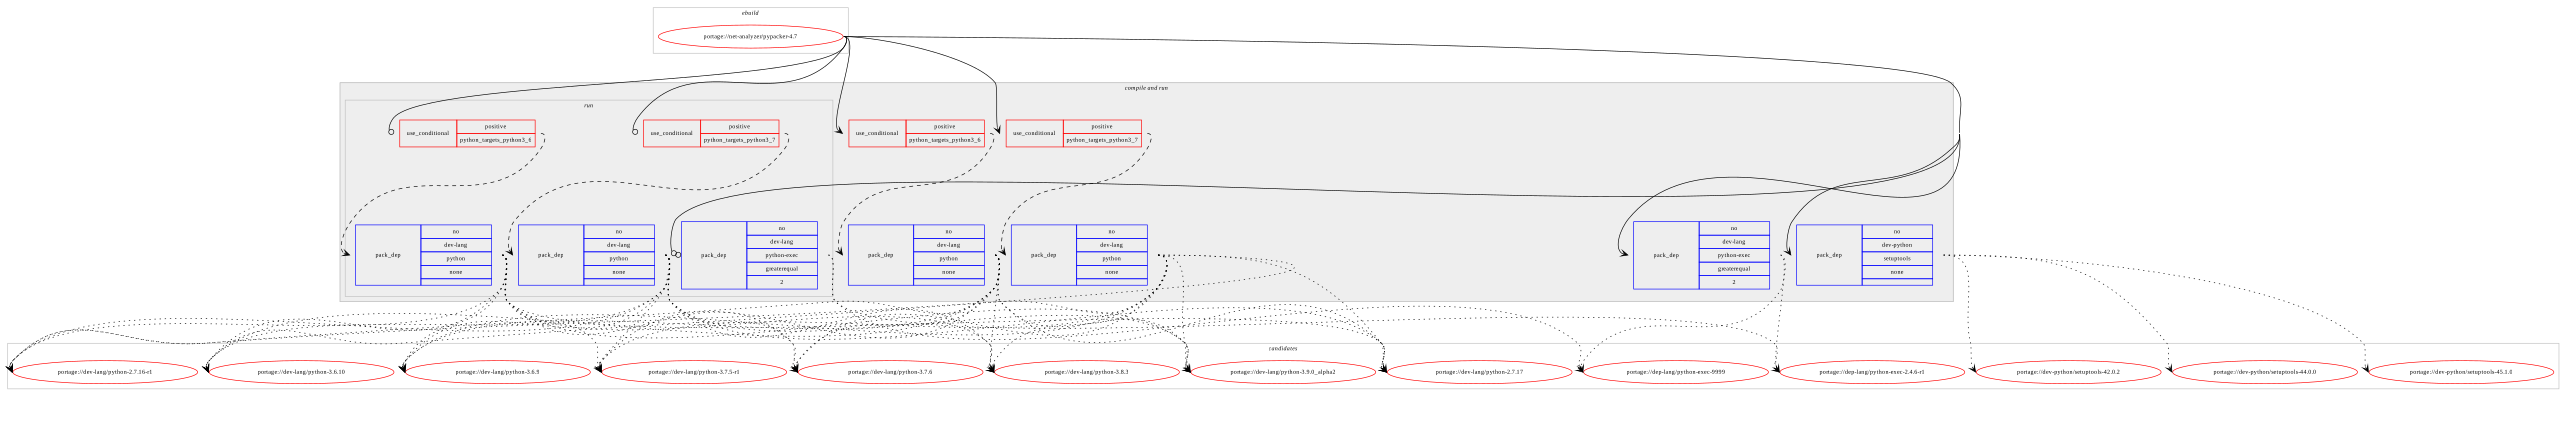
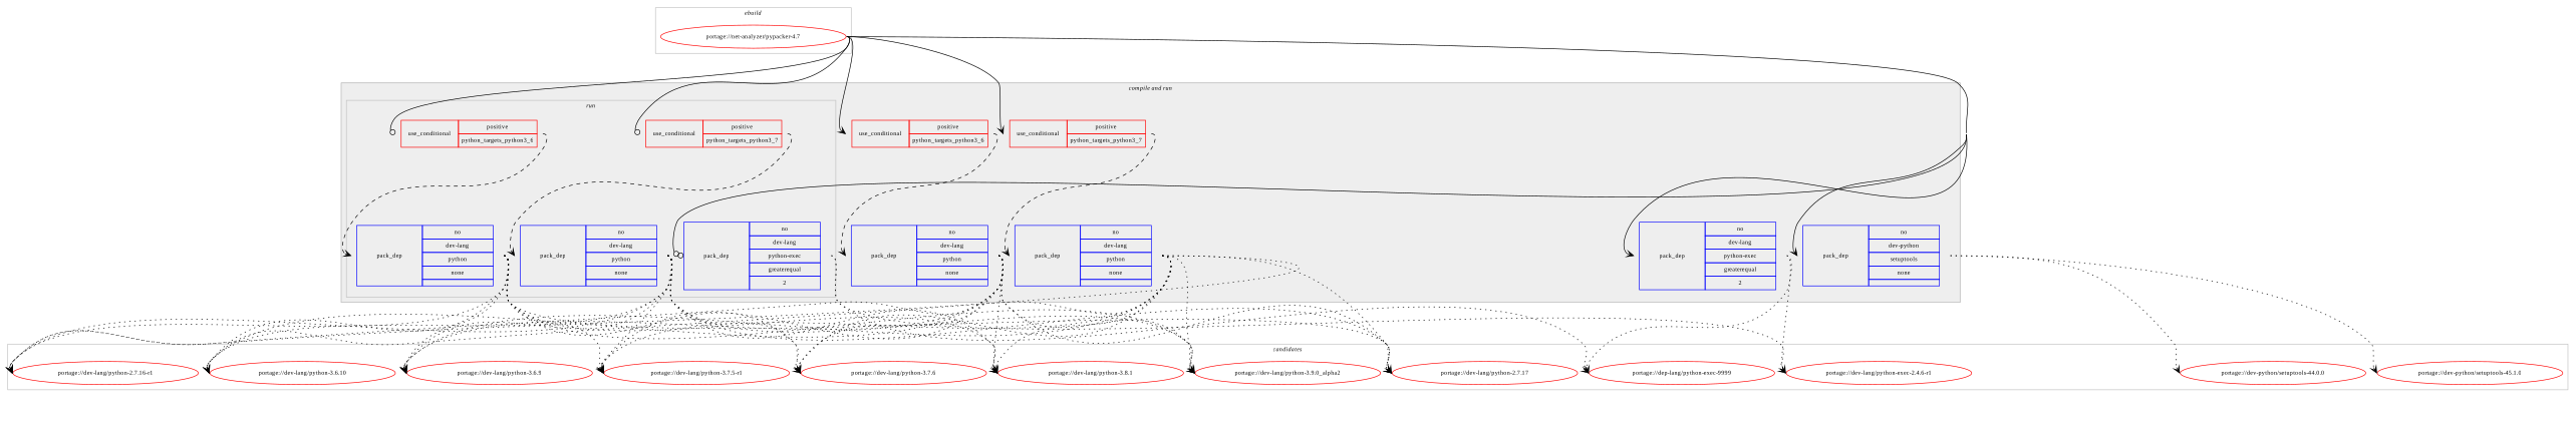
  digraph {
    compound=true
    concentrate=true
    fontname="Liberation Serif"
    fontsize=10
    newrank=true
    rankdir=TB
    ranksep=1.5
    node [color=red fontname="Liberation Serif" fontsize=10]
    edge [arrowhead=vee fontname="Liberation Serif" headport=w style=dotted tailport=e weight=100]
    n1 [label="portage://net-analyzer/pypacker-4.7" width=4]
    n2 [color=blue label=<<TABLE BORDER="0" CELLBORDER="1" CELLSPACING="0" CELLPADDING="4" WIDTH="220"><TR><TD ROWSPAN="6" CELLPADDING="30">pack_dep</TD></TR><TR><TD WIDTH="110">no</TD></TR><TR><TD>dev-lang</TD></TR><TR><TD>python</TD></TR><TR><TD>none</TD></TR><TR><TD></TD></TR></TABLE>> shape=none]
    n3 [label=<<TABLE BORDER="0" CELLBORDER="1" CELLSPACING="0" CELLPADDING="4"><TR><TD ROWSPAN="3" CELLPADDING="10">use_conditional</TD></TR><TR><TD>positive</TD></TR><TR><TD>python_targets_python3_6</TD></TR></TABLE>> shape=none]
    n4 [color=blue label=<<TABLE BORDER="0" CELLBORDER="1" CELLSPACING="0" CELLPADDING="4" WIDTH="220"><TR><TD ROWSPAN="6" CELLPADDING="30">pack_dep</TD></TR><TR><TD WIDTH="110">no</TD></TR><TR><TD>dev-lang</TD></TR><TR><TD>python</TD></TR><TR><TD>none</TD></TR><TR><TD></TD></TR></TABLE>> shape=none]
    n5 [label=<<TABLE BORDER="0" CELLBORDER="1" CELLSPACING="0" CELLPADDING="4"><TR><TD ROWSPAN="3" CELLPADDING="10">use_conditional</TD></TR><TR><TD>positive</TD></TR><TR><TD>python_targets_python3_7</TD></TR></TABLE>> shape=none]
    n6 [color=blue label=<<TABLE BORDER="0" CELLBORDER="1" CELLSPACING="0" CELLPADDING="4" WIDTH="220"><TR><TD ROWSPAN="6" CELLPADDING="30">pack_dep</TD></TR><TR><TD WIDTH="110">no</TD></TR><TR><TD>dev-lang</TD></TR><TR><TD>python-exec</TD></TR><TR><TD>greaterequal</TD></TR><TR><TD>2</TD></TR></TABLE>> shape=none]
    n7 [color=blue label=<<TABLE BORDER="0" CELLBORDER="1" CELLSPACING="0" CELLPADDING="4" WIDTH="220"><TR><TD ROWSPAN="6" CELLPADDING="30">pack_dep</TD></TR><TR><TD WIDTH="110">no</TD></TR><TR><TD>dev-python</TD></TR><TR><TD>setuptools</TD></TR><TR><TD>none</TD></TR><TR><TD></TD></TR></TABLE>> shape=none]
    n8 [color=blue label=<<TABLE BORDER="0" CELLBORDER="1" CELLSPACING="0" CELLPADDING="4" WIDTH="220"><TR><TD ROWSPAN="6" CELLPADDING="30">pack_dep</TD></TR><TR><TD WIDTH="110">no</TD></TR><TR><TD>dev-lang</TD></TR><TR><TD>python</TD></TR><TR><TD>none</TD></TR><TR><TD></TD></TR></TABLE>> shape=none]
    n9 [label=<<TABLE BORDER="0" CELLBORDER="1" CELLSPACING="0" CELLPADDING="4"><TR><TD ROWSPAN="3" CELLPADDING="10">use_conditional</TD></TR><TR><TD>positive</TD></TR><TR><TD>python_targets_python3_6</TD></TR></TABLE>> shape=none]
    n10 [color=blue label=<<TABLE BORDER="0" CELLBORDER="1" CELLSPACING="0" CELLPADDING="4" WIDTH="220"><TR><TD ROWSPAN="6" CELLPADDING="30">pack_dep</TD></TR><TR><TD WIDTH="110">no</TD></TR><TR><TD>dev-lang</TD></TR><TR><TD>python</TD></TR><TR><TD>none</TD></TR><TR><TD></TD></TR></TABLE>> shape=none]
    n11 [label=<<TABLE BORDER="0" CELLBORDER="1" CELLSPACING="0" CELLPADDING="4"><TR><TD ROWSPAN="3" CELLPADDING="10">use_conditional</TD></TR><TR><TD>positive</TD></TR><TR><TD>python_targets_python3_7</TD></TR></TABLE>> shape=none]
    n12 [color=blue label=<<TABLE BORDER="0" CELLBORDER="1" CELLSPACING="0" CELLPADDING="4" WIDTH="220"><TR><TD ROWSPAN="6" CELLPADDING="30">pack_dep</TD></TR><TR><TD WIDTH="110">no</TD></TR><TR><TD>dev-lang</TD></TR><TR><TD>python-exec</TD></TR><TR><TD>greaterequal</TD></TR><TR><TD>2</TD></TR></TABLE>> shape=none]
    n13 [label="portage://dev-lang/python-3.9.0_alpha2" width=4]
-   n14 [label="portage://dev-lang/python-3.8.3" width=4]
+   n14 [label="portage://dev-lang/python-3.8.1" width=4]
    n15 [label="portage://dev-lang/python-3.7.6" width=4]
    n16 [label="portage://dev-lang/python-3.7.5-r1" width=4]
    n17 [label="portage://dev-lang/python-3.6.9" width=4]
    n18 [label="portage://dev-lang/python-3.6.10" width=4]
    n19 [label="portage://dev-lang/python-2.7.16-r1" width=4]
    n20 [label="portage://dev-lang/python-2.7.17" width=4]
    n21 [label="portage://dep-lang/python-exec-9999" width=4]
-   n22 [label="portage://dep-lang/python-exec-2.4.6-r1" width=4]
+   n22 [label="portage://dev-lang/python-exec-2.4.6-r1" width=4]
    n23 [label="portage://dev-python/setuptools-45.1.0" width=4]
    n24 [label="portage://dev-python/setuptools-44.0.0" width=4]
-   n25 [label="portage://dev-python/setuptools-42.0.2" width=4]
    subgraph cluster_1 {
      color=gray
      label=<<i>ebuild</i>>
      rank=same
      n1
    }
    subgraph cluster_2 {
      color=gray
      label=<<i>dependencies</i>>
      subgraph cluster_3 {
        color=gray
        fillcolor="#eeeeee"
        label=<<i>compile</i>>
        style=filled
        subgraph sub_4 {
          color=gray
          fillcolor="#eeeeee"
          label=<<i>compile</i>>
          style=filled
          n3
          subgraph sub_5 {
            color=gray
            fillcolor="#eeeeee"
            label=<<i>compile</i>>
            style=filled
            n2
          }
        }
        subgraph sub_6 {
          color=gray
          fillcolor="#eeeeee"
          label=<<i>compile</i>>
          style=filled
          n5
          subgraph sub_7 {
            color=gray
            fillcolor="#eeeeee"
            label=<<i>compile</i>>
            style=filled
            n4
          }
        }
        subgraph sub_8 {
          color=gray
          fillcolor="#eeeeee"
          label=<<i>compile</i>>
          style=filled
          n6
        }
        subgraph sub_9 {
          color=gray
          fillcolor="#eeeeee"
          label=<<i>compile</i>>
          style=filled
          n7
        }
      }
      subgraph cluster_10 {
        color=gray
        fillcolor="#eeeeee"
        label=<<i>compile and run</i>>
        style=filled
      }
      subgraph cluster_11 {
        color=gray
        fillcolor="#eeeeee"
        label=<<i>run</i>>
        style=filled
        subgraph sub_12 {
          color=gray
          fillcolor="#eeeeee"
          label=<<i>run</i>>
          style=filled
          n9
          subgraph sub_13 {
            color=gray
            fillcolor="#eeeeee"
            label=<<i>run</i>>
            style=filled
            n8
          }
        }
        subgraph sub_14 {
          color=gray
          fillcolor="#eeeeee"
          label=<<i>run</i>>
          style=filled
          n11
          subgraph sub_15 {
            color=gray
            fillcolor="#eeeeee"
            label=<<i>run</i>>
            style=filled
            n10
          }
        }
        subgraph sub_16 {
          color=gray
          fillcolor="#eeeeee"
          label=<<i>run</i>>
          style=filled
          n12
        }
      }
    }
    subgraph cluster_17 {
      color=gray
      label=<<i>candidates</i>>
      rank=same
      subgraph sub_18 {
        color=black
        label=<<i>candidates</i>>
        nodesep=1
        rank=same
        n13
        n14
        n15
        n16
        n17
        n18
        n19
        n20
      }
      subgraph sub_19 {
        color=black
        label=<<i>candidates</i>>
        nodesep=1
        rank=same
        n13
        n14
        n15
        n16
        n17
        n18
        n19
        n20
      }
      subgraph sub_20 {
        color=black
        label=<<i>candidates</i>>
        nodesep=1
        rank=same
        n21
        n22
      }
      subgraph sub_21 {
        color=black
        label=<<i>candidates</i>>
        nodesep=1
        rank=same
        n23
        n24
-       n25
      }
      subgraph sub_22 {
        color=black
        label=<<i>candidates</i>>
        nodesep=1
        rank=same
        n13
        n14
        n15
        n16
        n17
        n18
        n19
        n20
      }
      subgraph sub_23 {
        color=black
        label=<<i>candidates</i>>
        nodesep=1
        rank=same
        n13
        n14
        n15
        n16
        n17
        n18
        n19
        n20
      }
      subgraph sub_24 {
        color=black
        label=<<i>candidates</i>>
        nodesep=1
        rank=same
        n21
        n22
      }
    }
    n1 -> n3 [style=solid weight=20]
    n1 -> n5 [style=solid weight=20]
    n1 -> n6 [style=solid weight=20]
    n1 -> n7 [style=solid weight=20]
    n1 -> n9 [arrowhead=odot style=solid weight=20]
    n1 -> n11 [arrowhead=odot style=solid weight=20]
    n1 -> n12 [arrowhead=odot style=solid weight=20]
    n2 -> n13
    n2 -> n14
    n2 -> n15
    n2 -> n16
    n2 -> n17
    n2 -> n18
    n2 -> n19
    n2 -> n20
    n3 -> n2 [style=dashed weight=20]
    n4 -> n13
    n4 -> n14
    n4 -> n15
    n4 -> n16
    n4 -> n17
    n4 -> n18
    n4 -> n19
    n4 -> n20
    n5 -> n4 [style=dashed weight=20]
    n6 -> n21
    n6 -> n22
    n7 -> n23
    n7 -> n24
-   n7 -> n25
    n8 -> n13
    n8 -> n14
    n8 -> n15
    n8 -> n16
    n8 -> n17
    n8 -> n18
    n8 -> n19
    n8 -> n20
    n9 -> n8 [style=dashed weight=20]
    n10 -> n13
    n10 -> n14
    n10 -> n15
    n10 -> n16
    n10 -> n17
    n10 -> n18
    n10 -> n19
    n10 -> n20
    n11 -> n10 [style=dashed weight=20]
    n12 -> n21
    n12 -> n22
  }
